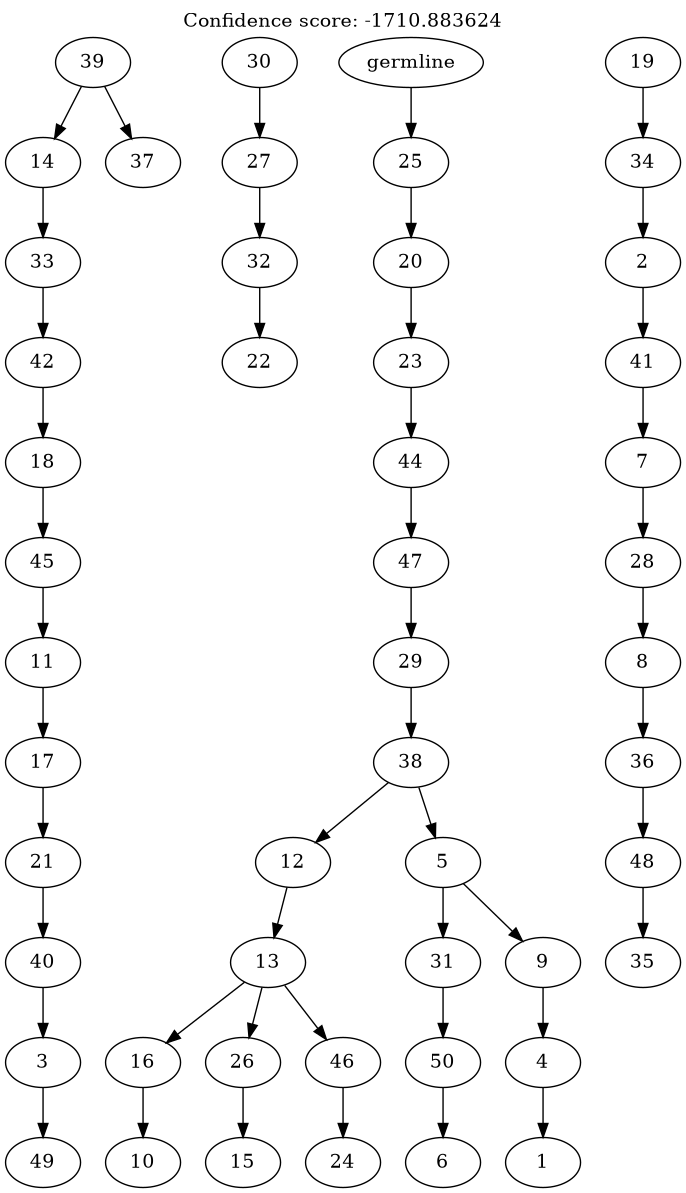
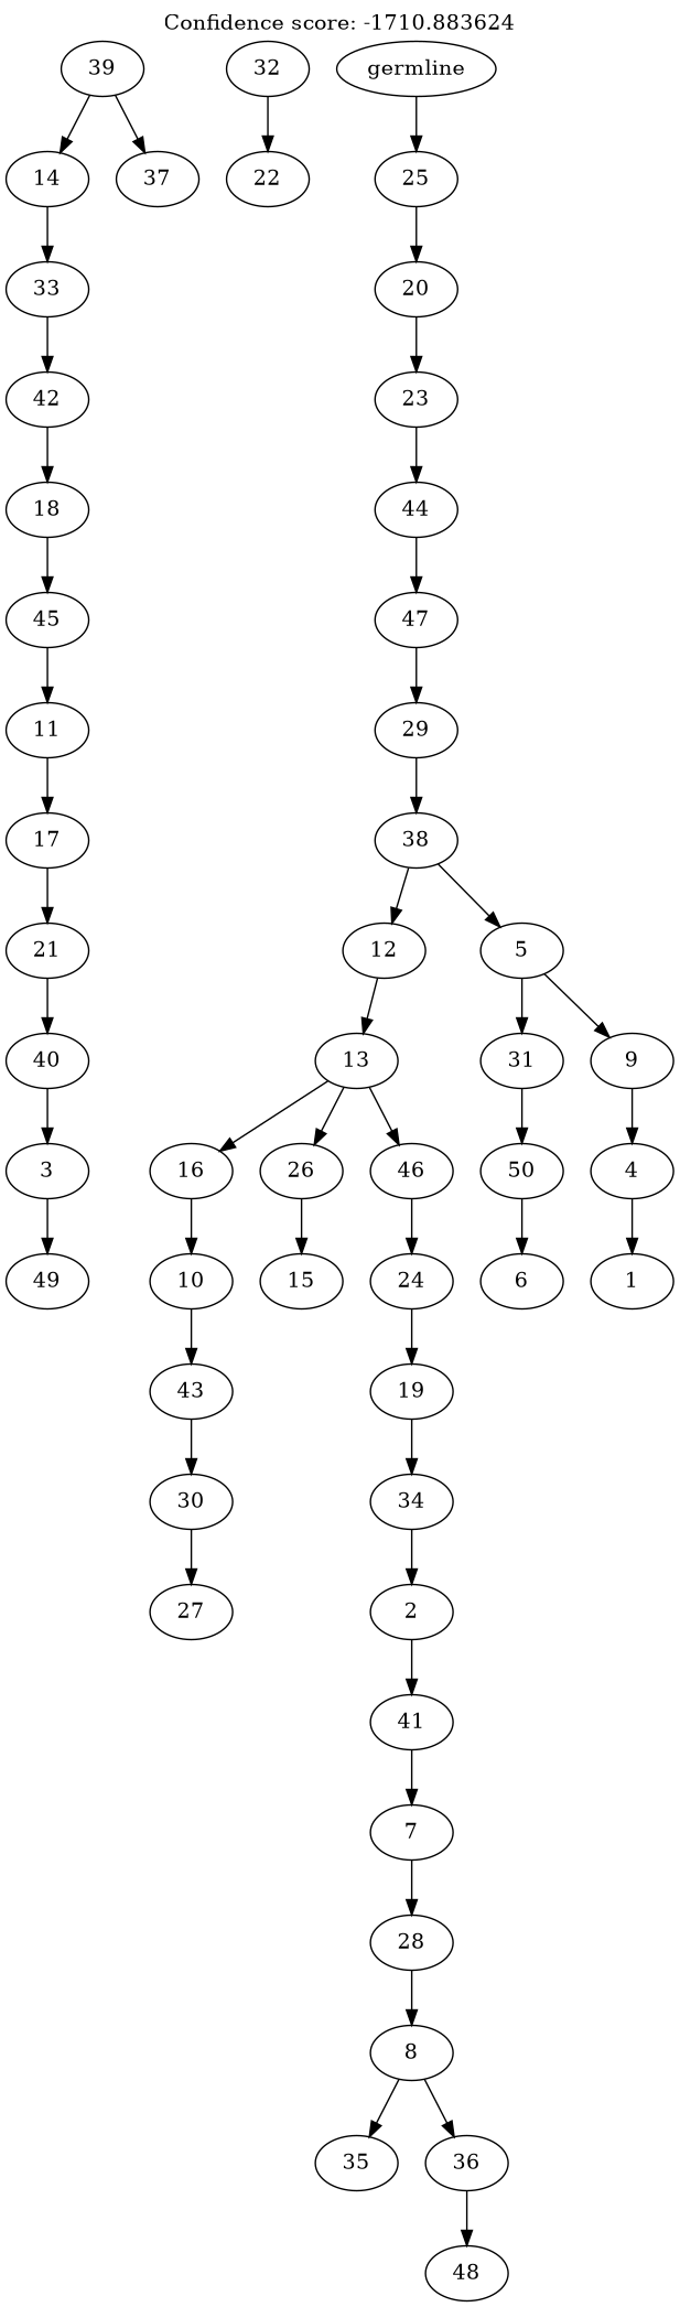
  digraph {
    label="Confidence score: -1710.883624"
    labelloc=t
    n1 [label=3]
    n2 [label=49]
    n3 [label=40]
    n4 [label=21]
    n5 [label=17]
    n6 [label=11]
    n7 [label=45]
    n8 [label=18]
    n9 [label=42]
    n10 [label=33]
    n11 [label=14]
    n12 [label=39]
    n13 [label=37]
    n14 [label=22]
    n15 [label=32]
    n16 [label=27]
    n17 [label=30]
+   n18 [label=43]
    n19 [label=10]
    n20 [label=16]
    n21 [label=26]
    n22 [label=15]
    n23 [label=48]
    n24 [label=35]
    n25 [label=36]
    n26 [label=8]
    n27 [label=28]
    n28 [label=7]
    n29 [label=41]
    n30 [label=2]
    n31 [label=34]
    n32 [label=19]
    n33 [label=24]
    n34 [label=46]
    n35 [label=13]
    n36 [label=12]
    n37 [label=50]
    n38 [label=6]
    n39 [label=31]
    n40 [label=4]
    n41 [label=1]
    n42 [label=9]
    n43 [label=5]
    n44 [label=38]
    n45 [label=29]
    n46 [label=47]
    n47 [label=44]
    n48 [label=23]
    n49 [label=20]
    n50 [label=25]
    n51 [label=germline]
    n1 -> n2
    n3 -> n1
    n4 -> n3
    n5 -> n4
    n6 -> n5
    n7 -> n6
    n8 -> n7
    n9 -> n8
    n10 -> n9
    n11 -> n10
    n12 -> n11
    n12 -> n13
    n15 -> n14
-   n16 -> n15
    n17 -> n16
+   n18 -> n17
+   n19 -> n18
    n20 -> n19
    n21 -> n22
-   n23 -> n24
+   n26 -> n24
    n25 -> n23
    n26 -> n25
    n27 -> n26
    n28 -> n27
    n29 -> n28
    n30 -> n29
    n31 -> n30
    n32 -> n31
+   n33 -> n32
    n34 -> n33
    n35 -> n20
    n35 -> n21
    n35 -> n34
    n36 -> n35
    n37 -> n38
    n39 -> n37
    n40 -> n41
    n42 -> n40
    n43 -> n39
    n43 -> n42
    n44 -> n36
    n44 -> n43
    n45 -> n44
    n46 -> n45
    n47 -> n46
    n48 -> n47
    n49 -> n48
    n50 -> n49
    n51 -> n50
  }
